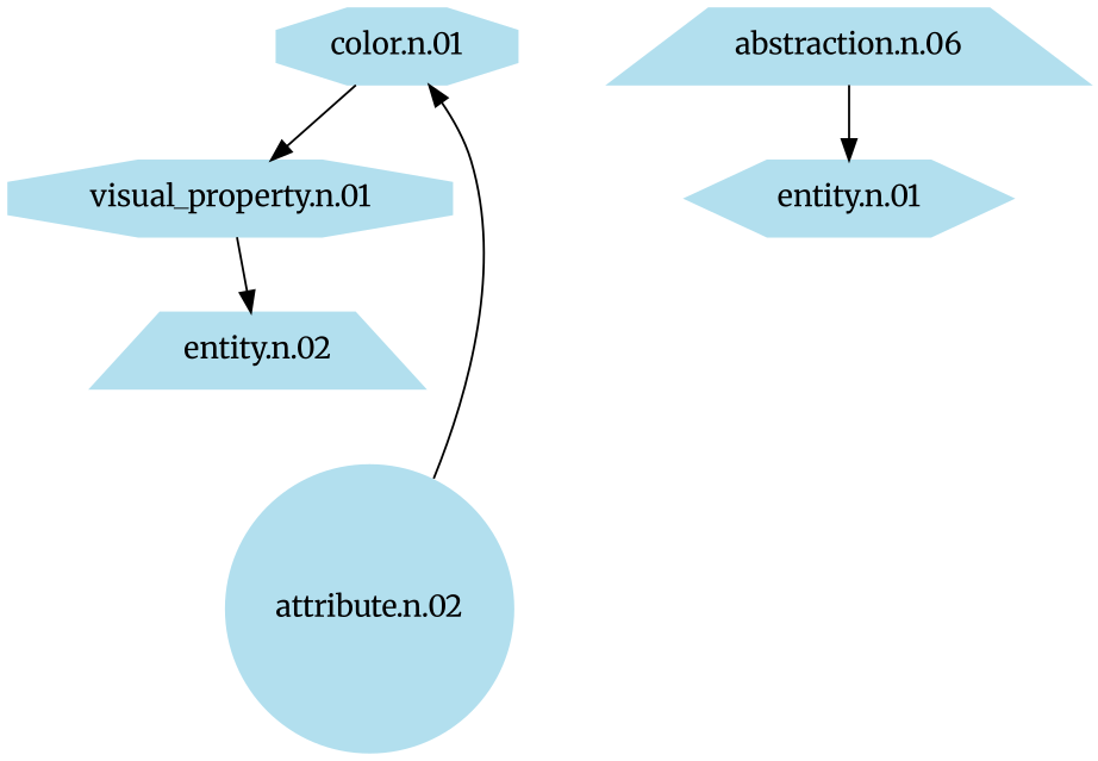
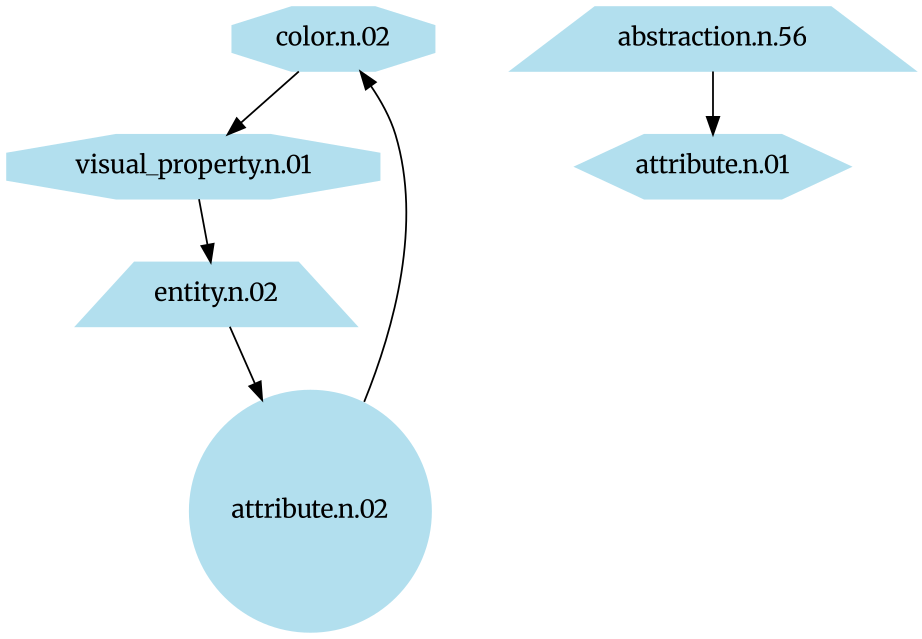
  digraph {
    fontname=Merriweather
    node [color=lightblue2 fontname=Merriweather shape=octagon style=filled]
    edge [fontname=Merriweather]
-   "color.n.01"
+   "color.n.01" [label="color.n.02"]
    "visual_property.n.01"
    n3 [label="entity.n.02" shape=trapezium]
    "attribute.n.02" [shape=circle]
-   "abstraction.n.06" [shape=trapezium]
-   "entity.n.01" [shape=hexagon]
+   "abstraction.n.06" [shape=trapezium label="abstraction.n.56"]
+   "entity.n.01" [shape=hexagon label="attribute.n.01"]
    "color.n.01" -> "visual_property.n.01"
    "visual_property.n.01" -> n3
+   n3 -> "attribute.n.02"
    "attribute.n.02" -> "color.n.01"
    "abstraction.n.06" -> "entity.n.01"
  }
